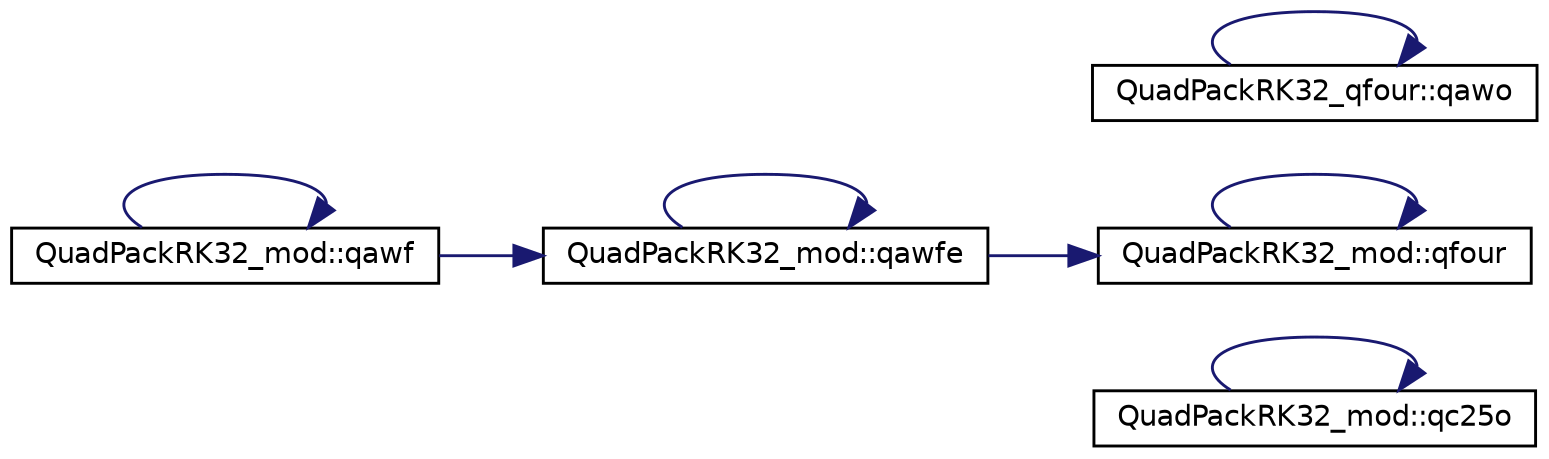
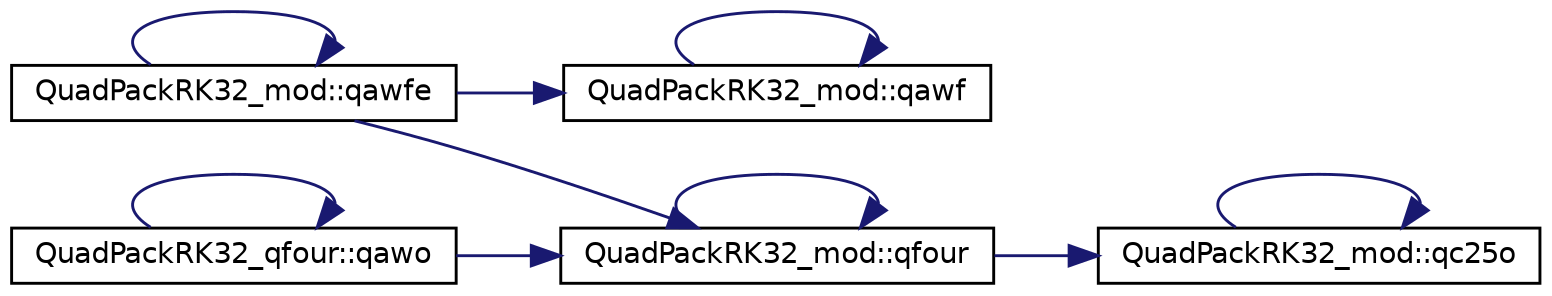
  digraph {
    rankdir=RL
    node [color=black fillcolor=white fontname=Helvetica fontsize=10 shape=record style=filled]
    edge [color=midnightblue dir=back fontname=Helvetica fontsize=10 labelfontname=Helvetica labelfontsize=10 style=solid]
    n1 [height=0.2 label="QuadPackRK32_mod::qc25o" width=0.4]
    n2 [height=0.2 label="QuadPackRK32_mod::qfour" width=0.4]
    n3 [height=0.2 label="QuadPackRK32_mod::qawfe" width=0.4]
    n4 [height=0.2 label="QuadPackRK32_qfour::qawo" width=0.4]
    n5 [height=0.2 label="QuadPackRK32_mod::qawf" width=0.4]
    n1 -> n1
+   n1 -> n2
    n2 -> n2
    n2 -> n3
+   n2 -> n4
    n3 -> n3
-   n3 -> n5
+   n5 -> n3
    n4 -> n4
    n5 -> n5
  }
